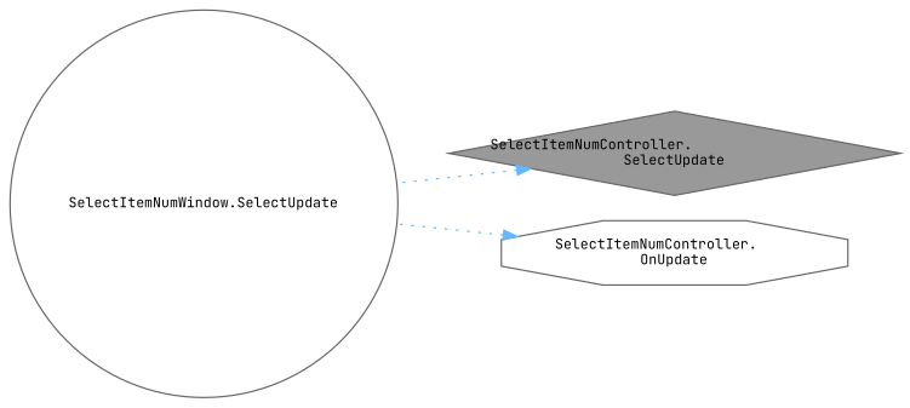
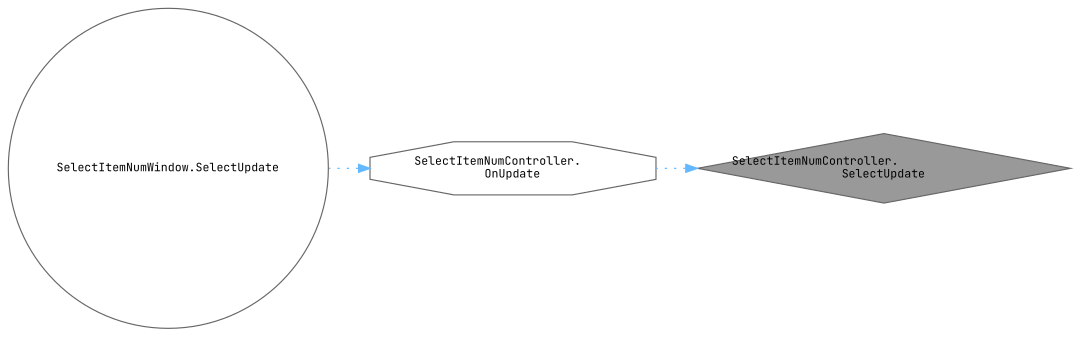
  digraph {
    fontname="JetBrains Mono"
    rankdir=RL
    node [color=grey40 fillcolor=white fontname="JetBrains Mono" fontsize=10 style=filled]
    edge [color=steelblue1 dir=back fontname="JetBrains Mono" fontsize=10 labelfontname=Helvetica labelfontsize=10 style=dotted]
    n1 [color=gray40 fillcolor=grey60 fontcolor=black height=0.2 label="SelectItemNumController.\lSelectUpdate" shape=diamond width=0.4]
    n2 [height=0.2 label="SelectItemNumController.\lOnUpdate" shape=octagon width=0.4]
    n3 [height=0.2 label="SelectItemNumWindow.SelectUpdate" shape=circle width=0.4]
-   n1 -> n3
+   n1 -> n2
    n2 -> n3
  }
